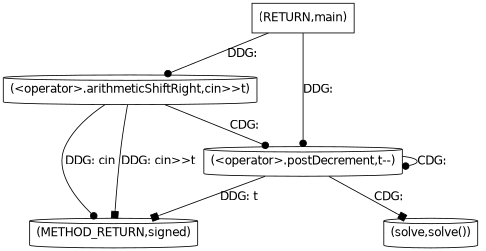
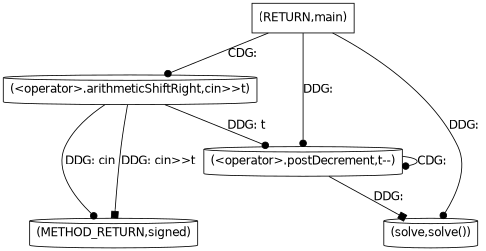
  digraph {
    fontname="DejaVu Sans"
    node [fontname="DejaVu Sans" shape=cylinder]
    edge [arrowhead=dot fontname="DejaVu Sans"]
    n1 [label="(RETURN,main)" shape=box]
    n2 [label="(<operator>.arithmeticShiftRight,cin>>t)"]
    n3 [label="(<operator>.postDecrement,t--)"]
    n4 [label="(solve,solve())"]
    n5 [label="(METHOD_RETURN,signed)"]
-   n1 -> n2 [label="DDG: "]
+   n1 -> n2 [label="CDG: "]
    n1 -> n3 [label="DDG: "]
-   n2 -> n3 [label="CDG: "]
+   n1 -> n4 [label="DDG: "]
+   n2 -> n3 [label="DDG: t"]
    n2 -> n5 [arrowhead=box label="DDG: cin>>t"]
    n2 -> n5 [label="DDG: cin"]
    n3 -> n3 [label="CDG: "]
-   n3 -> n4 [arrowhead=box label="CDG: "]
-   n3 -> n5 [arrowhead=box label="DDG: t"]
+   n3 -> n4 [arrowhead=box label="DDG: "]
  }
